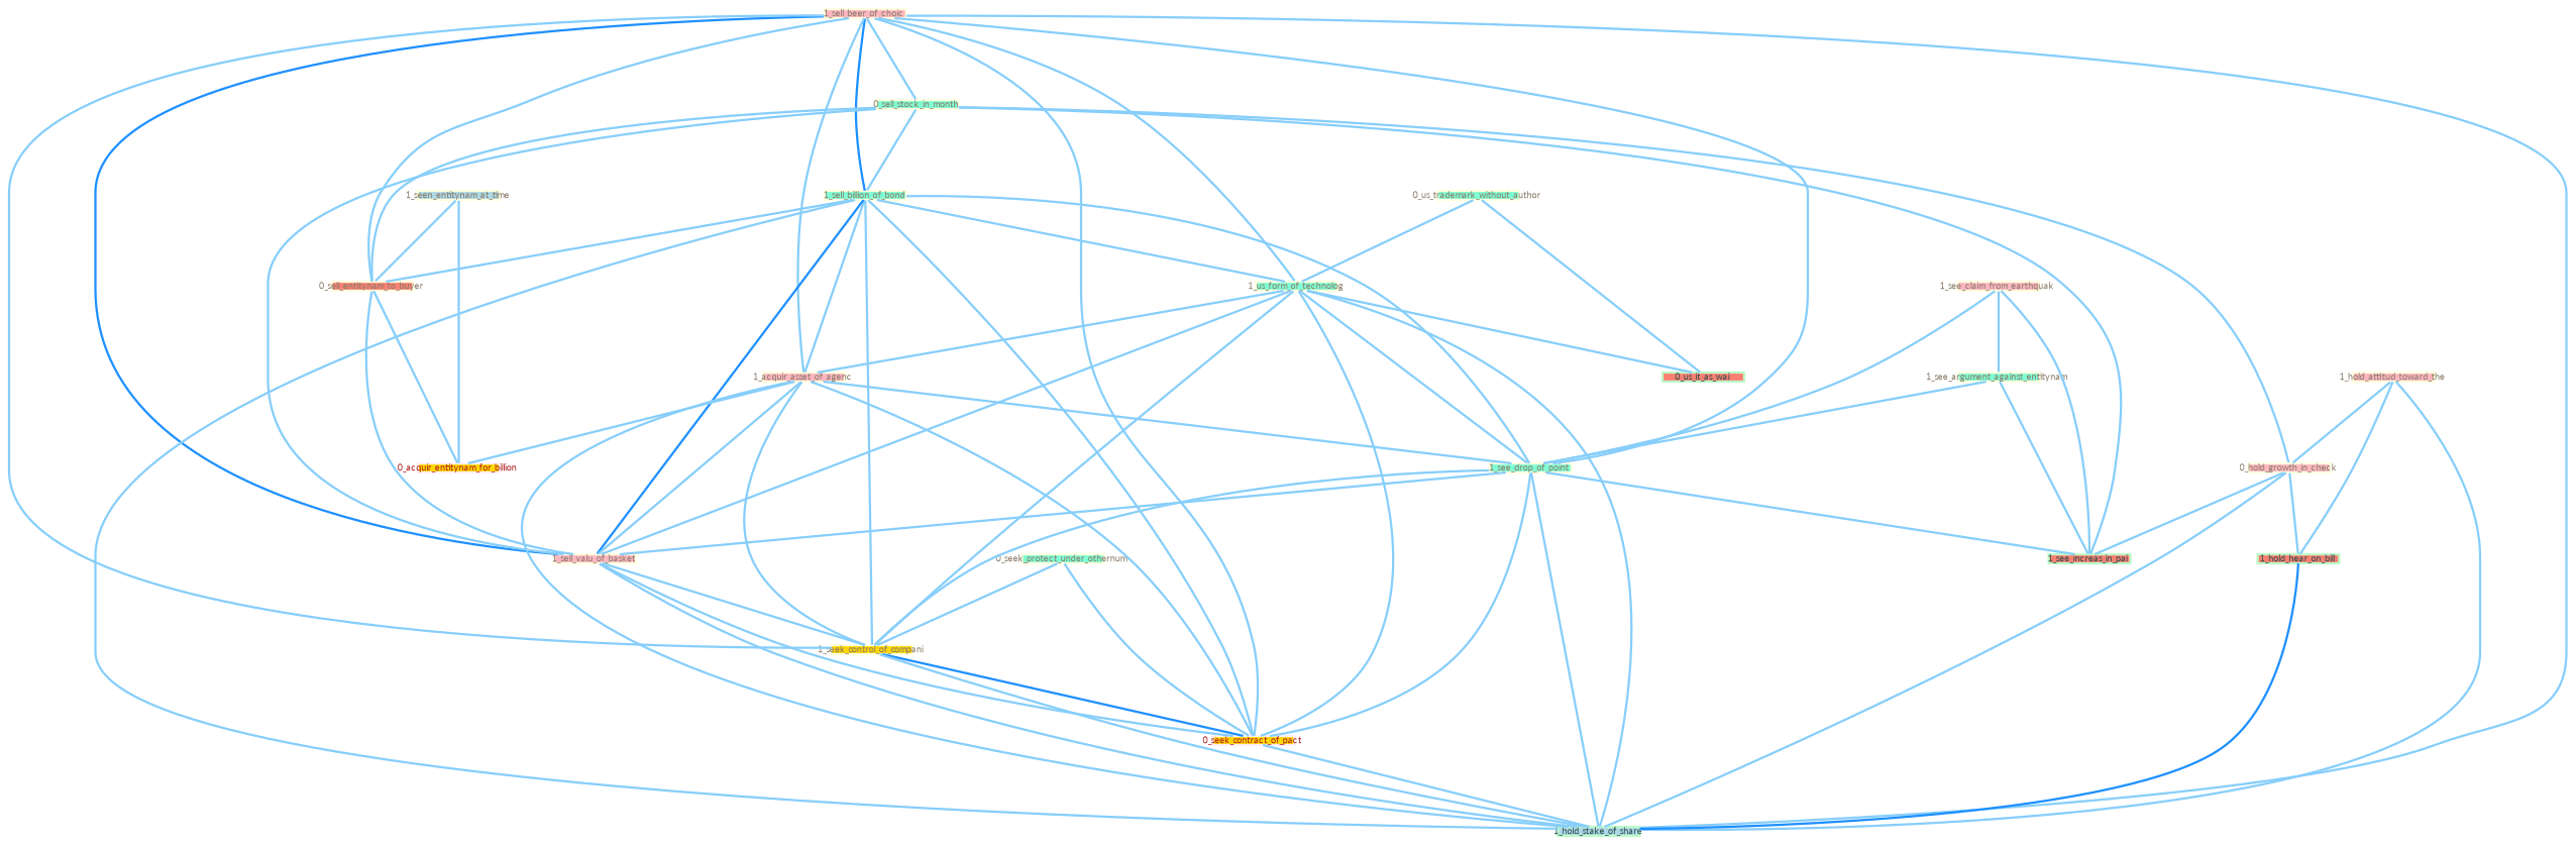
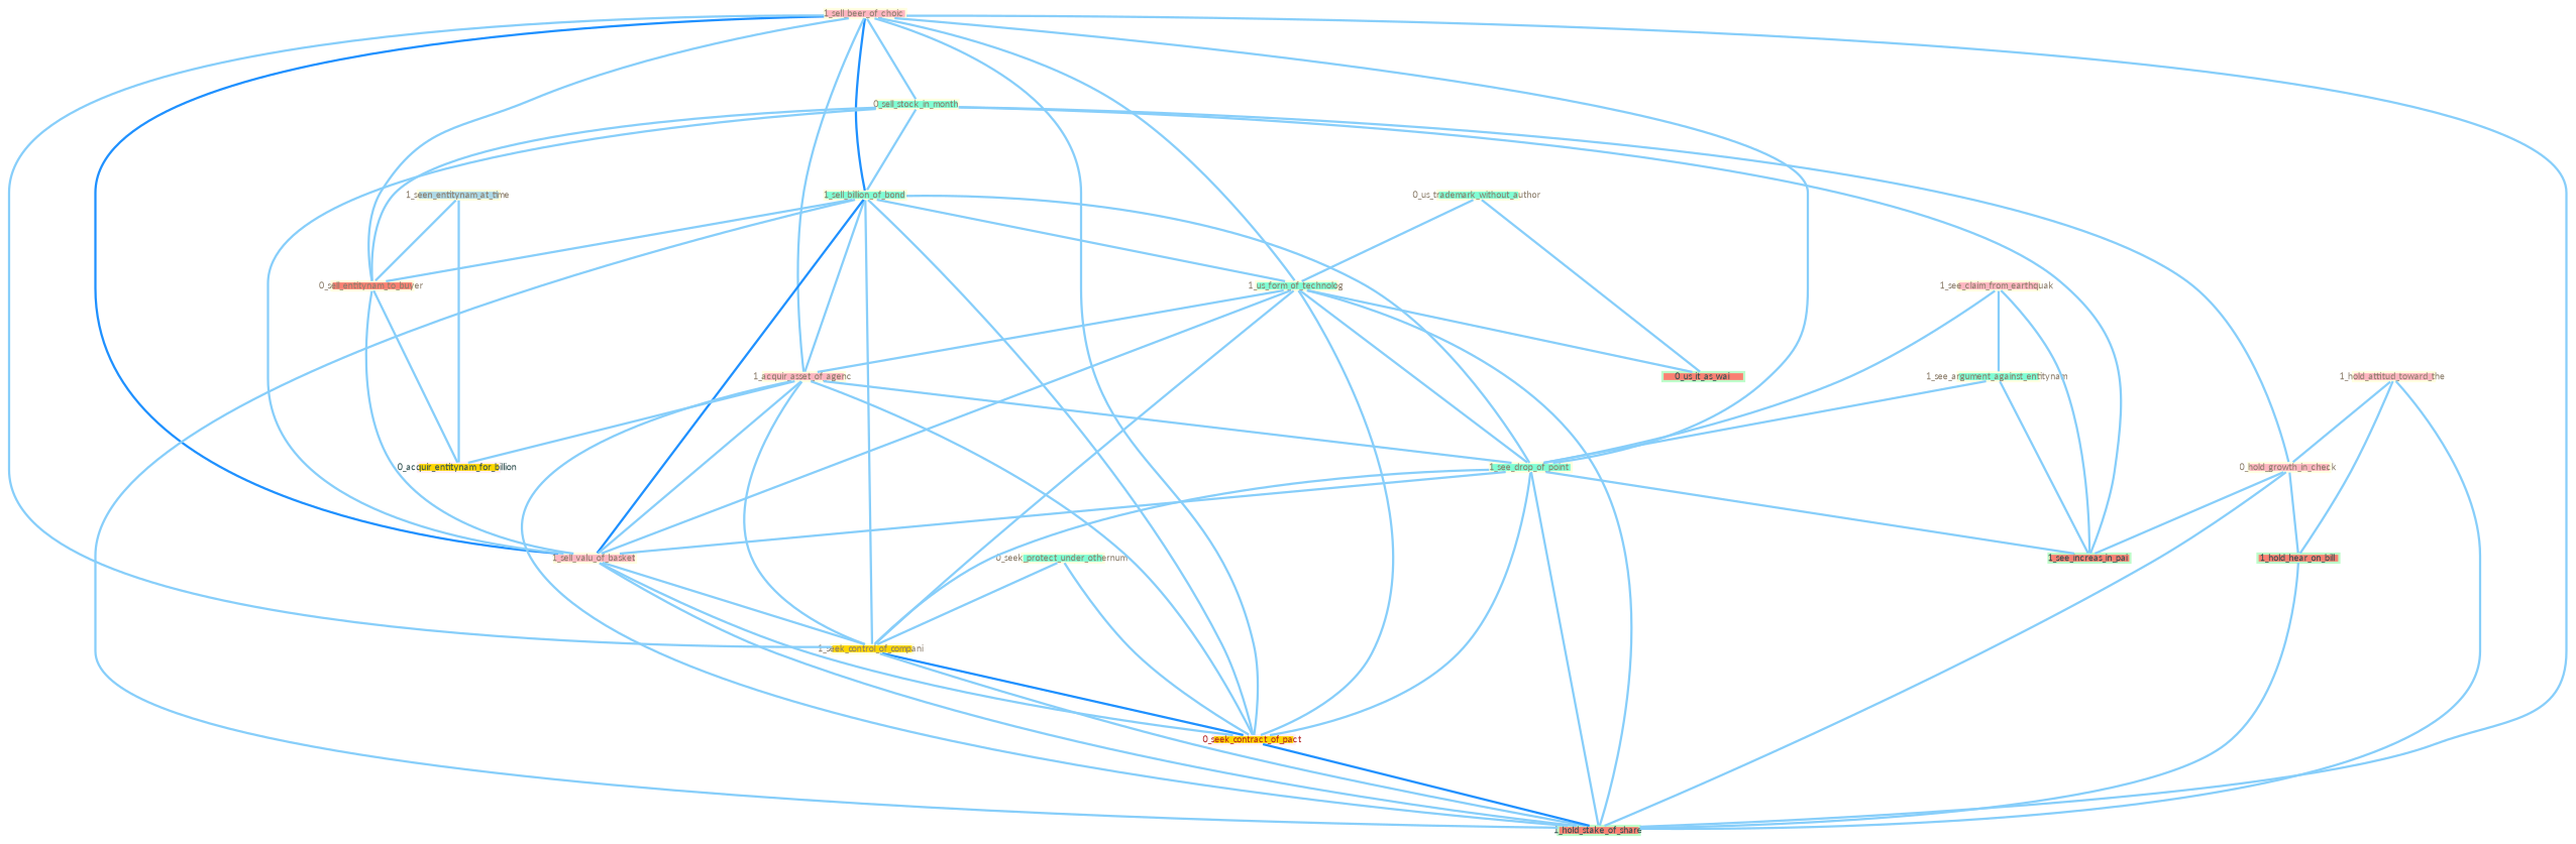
  graph {
    fontname=Lato
    node [color="#ffffe0" fillcolor=aquamarine fixedsize=true fontcolor="#8b7d6b" fontname=Lato fontsize=4 shape=polygon style=filled]
    edge [color="#87cefa" fontname=Lato w=1]
    "0_seek_protect_under_othernum " [height=.06 width=.5]
    "1_seen_entitynam_at_time " [fillcolor=lightblue height=.06 width=.5]
    "1_see_claim_from_earthquak " [fillcolor=lightpink height=.06 width=.5]
    "1_sell_beer_of_choic " [fillcolor=lightpink height=.06 width=.5]
    "0_sell_stock_in_month " [height=.06 width=.5]
    "1_hold_attitud_toward_the " [fillcolor=lightpink height=.06 width=.5]
    "0_us_trademark_without_author " [height=.06 width=.5]
    "1_sell_billion_of_bond " [height=.06 width=.5]
    "0_sell_entitynam_to_buyer " [fillcolor=salmon height=.06 width=.5]
    "1_see_argument_against_entitynam " [height=.06 width=.5]
    "1_us_form_of_technolog " [height=.06 width=.5]
    "0_hold_growth_in_check " [fillcolor=lightpink height=.06 width=.5]
    "1_acquir_asset_of_agenc " [fillcolor=lightpink height=.06 width=.5]
    "1_see_drop_of_point " [height=.06 width=.5]
    "1_sell_valu_of_basket " [fillcolor=lightpink height=.06 width=.5]
    "1_seek_control_of_compani " [fillcolor=gold height=.06 width=.5]
    "0_seek_contract_of_pact " [color="#fff0f5" fillcolor=gold fontcolor="#b22222" height=.06 width=.5]
-   "0_acquir_entitynam_for_billion " [color="#fff0f5" fillcolor=gold fontcolor="#b22222" height=.06 width=.5]
+   "0_acquir_entitynam_for_billion " [color="#fff0f5" fillcolor=gold fontcolor="#2f4f4f" height=.06 width=.5]
    "1_see_increas_in_pai " [color="#BDFCC9" fillcolor=salmon fontcolor="#2f4f4f" height=.06 width=.5]
-   "1_hold_stake_of_share " [color="#BDFCC9" fillcolor=lightblue fontcolor="#2f4f4f" height=.06 width=.5]
+   "1_hold_stake_of_share " [color="#BDFCC9" fillcolor=salmon fontcolor="#2f4f4f" height=.06 width=.5]
    "1_hold_hear_on_bill " [color="#BDFCC9" fillcolor=salmon fontcolor="#2f4f4f" height=.06 width=.5]
    "0_us_it_as_wai " [color="#BDFCC9" fillcolor=salmon fontcolor="#2f4f4f" height=.06 width=.5]
    subgraph sub_1 {
      "0_seek_protect_under_othernum "
      "1_seen_entitynam_at_time "
      "1_see_claim_from_earthquak "
      "1_sell_beer_of_choic "
      "0_sell_stock_in_month "
      "1_hold_attitud_toward_the "
      "0_us_trademark_without_author "
      "1_sell_billion_of_bond "
      "0_sell_entitynam_to_buyer "
      "1_see_argument_against_entitynam "
      "1_us_form_of_technolog "
      "0_hold_growth_in_check "
      "1_acquir_asset_of_agenc "
      "1_see_drop_of_point "
      "1_sell_valu_of_basket "
      "1_seek_control_of_compani "
    }
    subgraph sub_2 {
      "0_seek_contract_of_pact "
      "0_acquir_entitynam_for_billion "
    }
    "0_seek_protect_under_othernum " -- "1_seek_control_of_compani "
    "0_seek_protect_under_othernum " -- "0_seek_contract_of_pact "
    "1_seen_entitynam_at_time " -- "0_sell_entitynam_to_buyer "
    "1_seen_entitynam_at_time " -- "0_acquir_entitynam_for_billion "
    "1_see_claim_from_earthquak " -- "1_see_argument_against_entitynam "
    "1_see_claim_from_earthquak " -- "1_see_drop_of_point "
    "1_see_claim_from_earthquak " -- "1_see_increas_in_pai "
    "1_sell_beer_of_choic " -- "0_sell_stock_in_month "
    "1_sell_beer_of_choic " -- "1_sell_billion_of_bond " [color="#1e90ff" w=2]
    "1_sell_beer_of_choic " -- "0_sell_entitynam_to_buyer "
    "1_sell_beer_of_choic " -- "1_us_form_of_technolog "
    "1_sell_beer_of_choic " -- "1_acquir_asset_of_agenc "
    "1_sell_beer_of_choic " -- "1_see_drop_of_point "
    "1_sell_beer_of_choic " -- "1_sell_valu_of_basket " [color="#1e90ff" w=2]
    "1_sell_beer_of_choic " -- "1_seek_control_of_compani "
    "1_sell_beer_of_choic " -- "0_seek_contract_of_pact "
    "1_sell_beer_of_choic " -- "1_hold_stake_of_share "
    "0_sell_stock_in_month " -- "1_sell_billion_of_bond "
    "0_sell_stock_in_month " -- "0_sell_entitynam_to_buyer "
    "0_sell_stock_in_month " -- "0_hold_growth_in_check "
    "0_sell_stock_in_month " -- "1_sell_valu_of_basket "
    "0_sell_stock_in_month " -- "1_see_increas_in_pai "
    "1_hold_attitud_toward_the " -- "0_hold_growth_in_check "
    "1_hold_attitud_toward_the " -- "1_hold_stake_of_share "
    "1_hold_attitud_toward_the " -- "1_hold_hear_on_bill "
    "0_us_trademark_without_author " -- "1_us_form_of_technolog "
    "0_us_trademark_without_author " -- "0_us_it_as_wai "
    "1_sell_billion_of_bond " -- "0_sell_entitynam_to_buyer "
    "1_sell_billion_of_bond " -- "1_us_form_of_technolog "
    "1_sell_billion_of_bond " -- "1_acquir_asset_of_agenc "
    "1_sell_billion_of_bond " -- "1_see_drop_of_point "
    "1_sell_billion_of_bond " -- "1_sell_valu_of_basket " [color="#1e90ff" w=2]
    "1_sell_billion_of_bond " -- "1_seek_control_of_compani "
    "1_sell_billion_of_bond " -- "0_seek_contract_of_pact "
    "1_sell_billion_of_bond " -- "1_hold_stake_of_share "
    "0_sell_entitynam_to_buyer " -- "1_sell_valu_of_basket "
    "0_sell_entitynam_to_buyer " -- "0_acquir_entitynam_for_billion "
    "1_see_argument_against_entitynam " -- "1_see_drop_of_point "
    "1_see_argument_against_entitynam " -- "1_see_increas_in_pai "
    "1_us_form_of_technolog " -- "1_acquir_asset_of_agenc "
    "1_us_form_of_technolog " -- "1_see_drop_of_point "
    "1_us_form_of_technolog " -- "1_sell_valu_of_basket "
    "1_us_form_of_technolog " -- "1_seek_control_of_compani "
    "1_us_form_of_technolog " -- "0_seek_contract_of_pact "
    "1_us_form_of_technolog " -- "1_hold_stake_of_share "
    "1_us_form_of_technolog " -- "0_us_it_as_wai "
    "0_hold_growth_in_check " -- "1_see_increas_in_pai "
    "0_hold_growth_in_check " -- "1_hold_stake_of_share "
    "0_hold_growth_in_check " -- "1_hold_hear_on_bill "
    "1_acquir_asset_of_agenc " -- "1_see_drop_of_point "
    "1_acquir_asset_of_agenc " -- "1_sell_valu_of_basket "
    "1_acquir_asset_of_agenc " -- "1_seek_control_of_compani "
    "1_acquir_asset_of_agenc " -- "0_seek_contract_of_pact "
    "1_acquir_asset_of_agenc " -- "0_acquir_entitynam_for_billion "
    "1_acquir_asset_of_agenc " -- "1_hold_stake_of_share "
    "1_see_drop_of_point " -- "1_sell_valu_of_basket "
    "1_see_drop_of_point " -- "1_seek_control_of_compani "
    "1_see_drop_of_point " -- "0_seek_contract_of_pact "
    "1_see_drop_of_point " -- "1_see_increas_in_pai "
    "1_see_drop_of_point " -- "1_hold_stake_of_share "
    "1_sell_valu_of_basket " -- "1_seek_control_of_compani "
    "1_sell_valu_of_basket " -- "0_seek_contract_of_pact "
    "1_sell_valu_of_basket " -- "1_hold_stake_of_share "
    "1_seek_control_of_compani " -- "0_seek_contract_of_pact " [color="#1e90ff" w=2]
    "1_seek_control_of_compani " -- "1_hold_stake_of_share "
-   "0_seek_contract_of_pact " -- "1_hold_stake_of_share "
-   "1_hold_hear_on_bill " -- "1_hold_stake_of_share " [color="#1e90ff"]
+   "0_seek_contract_of_pact " -- "1_hold_stake_of_share " [color="#1e90ff"]
+   "1_hold_hear_on_bill " -- "1_hold_stake_of_share "
  }
